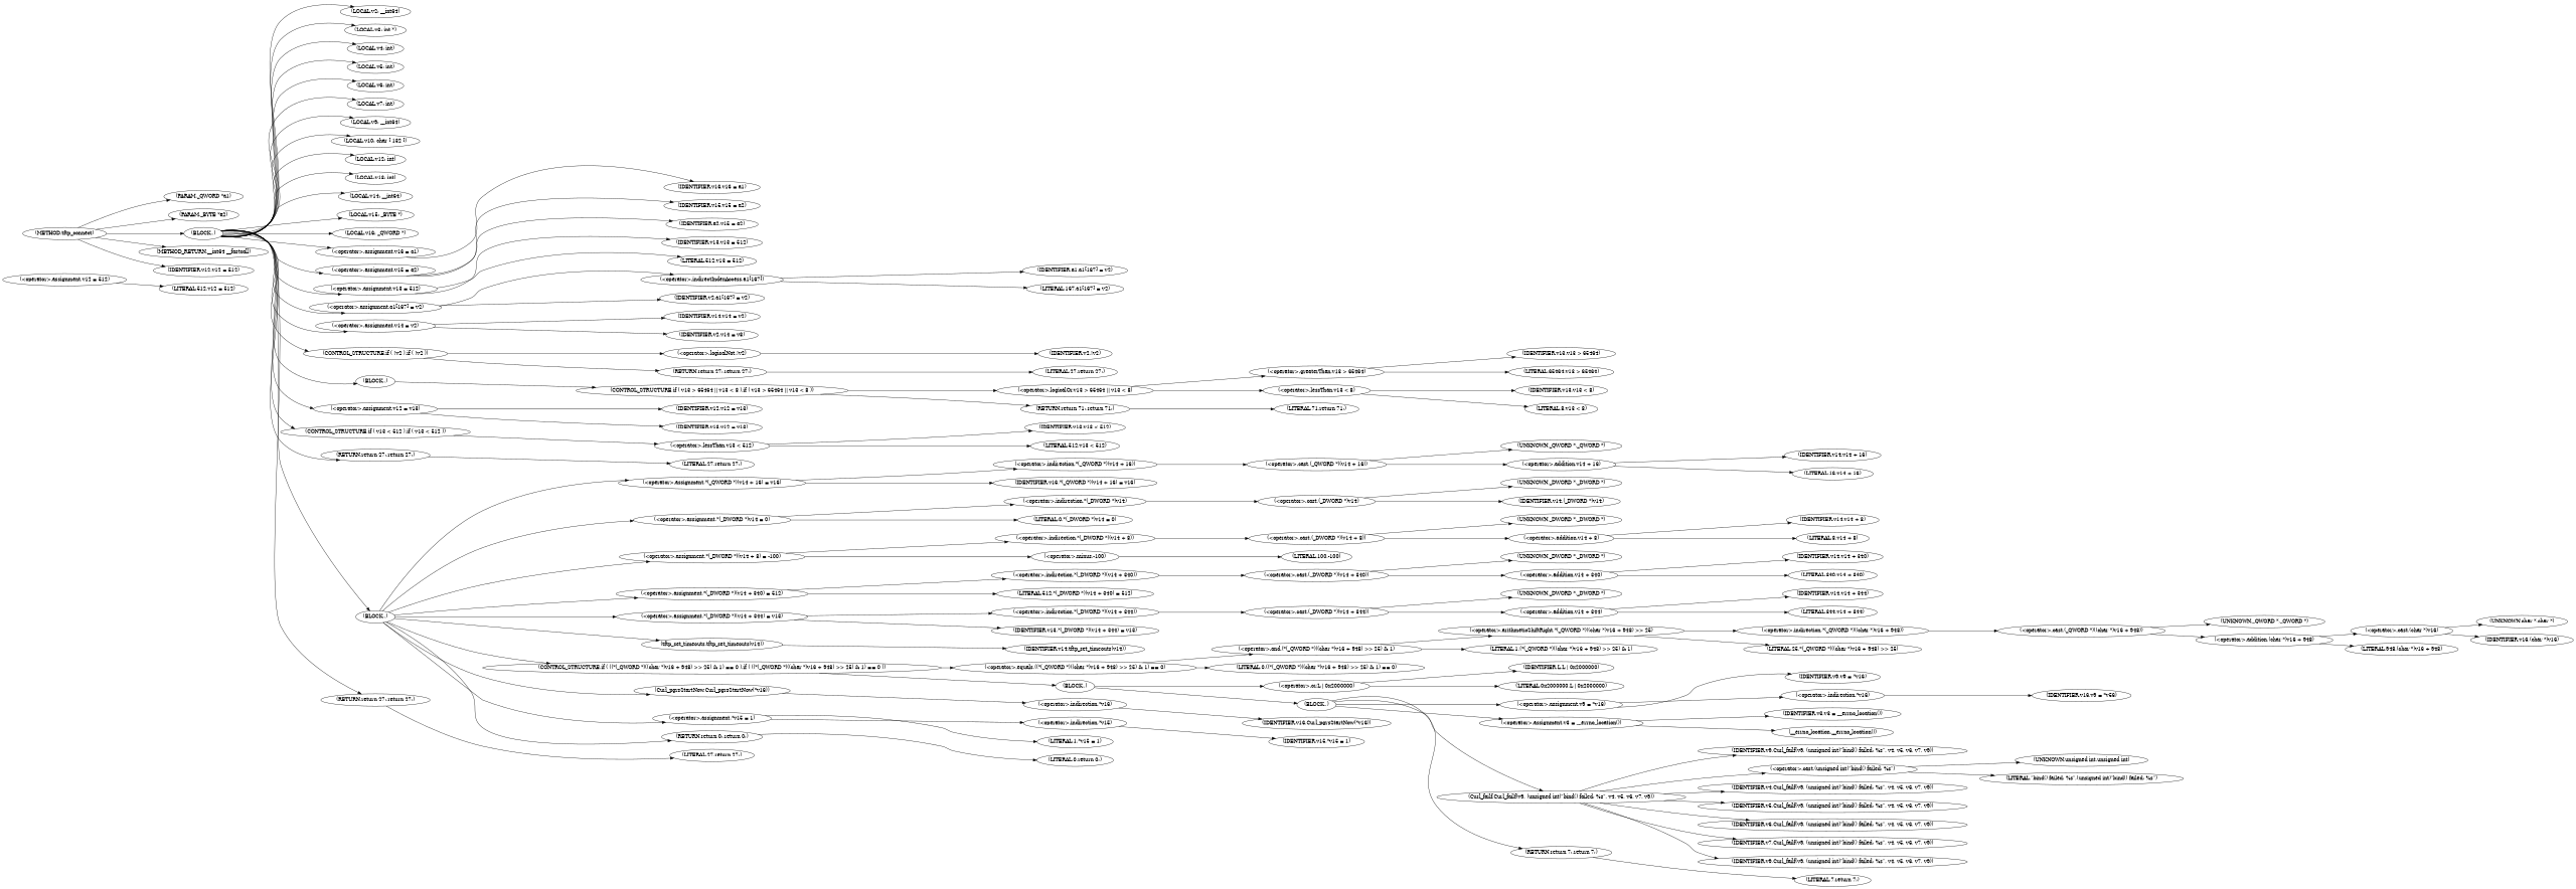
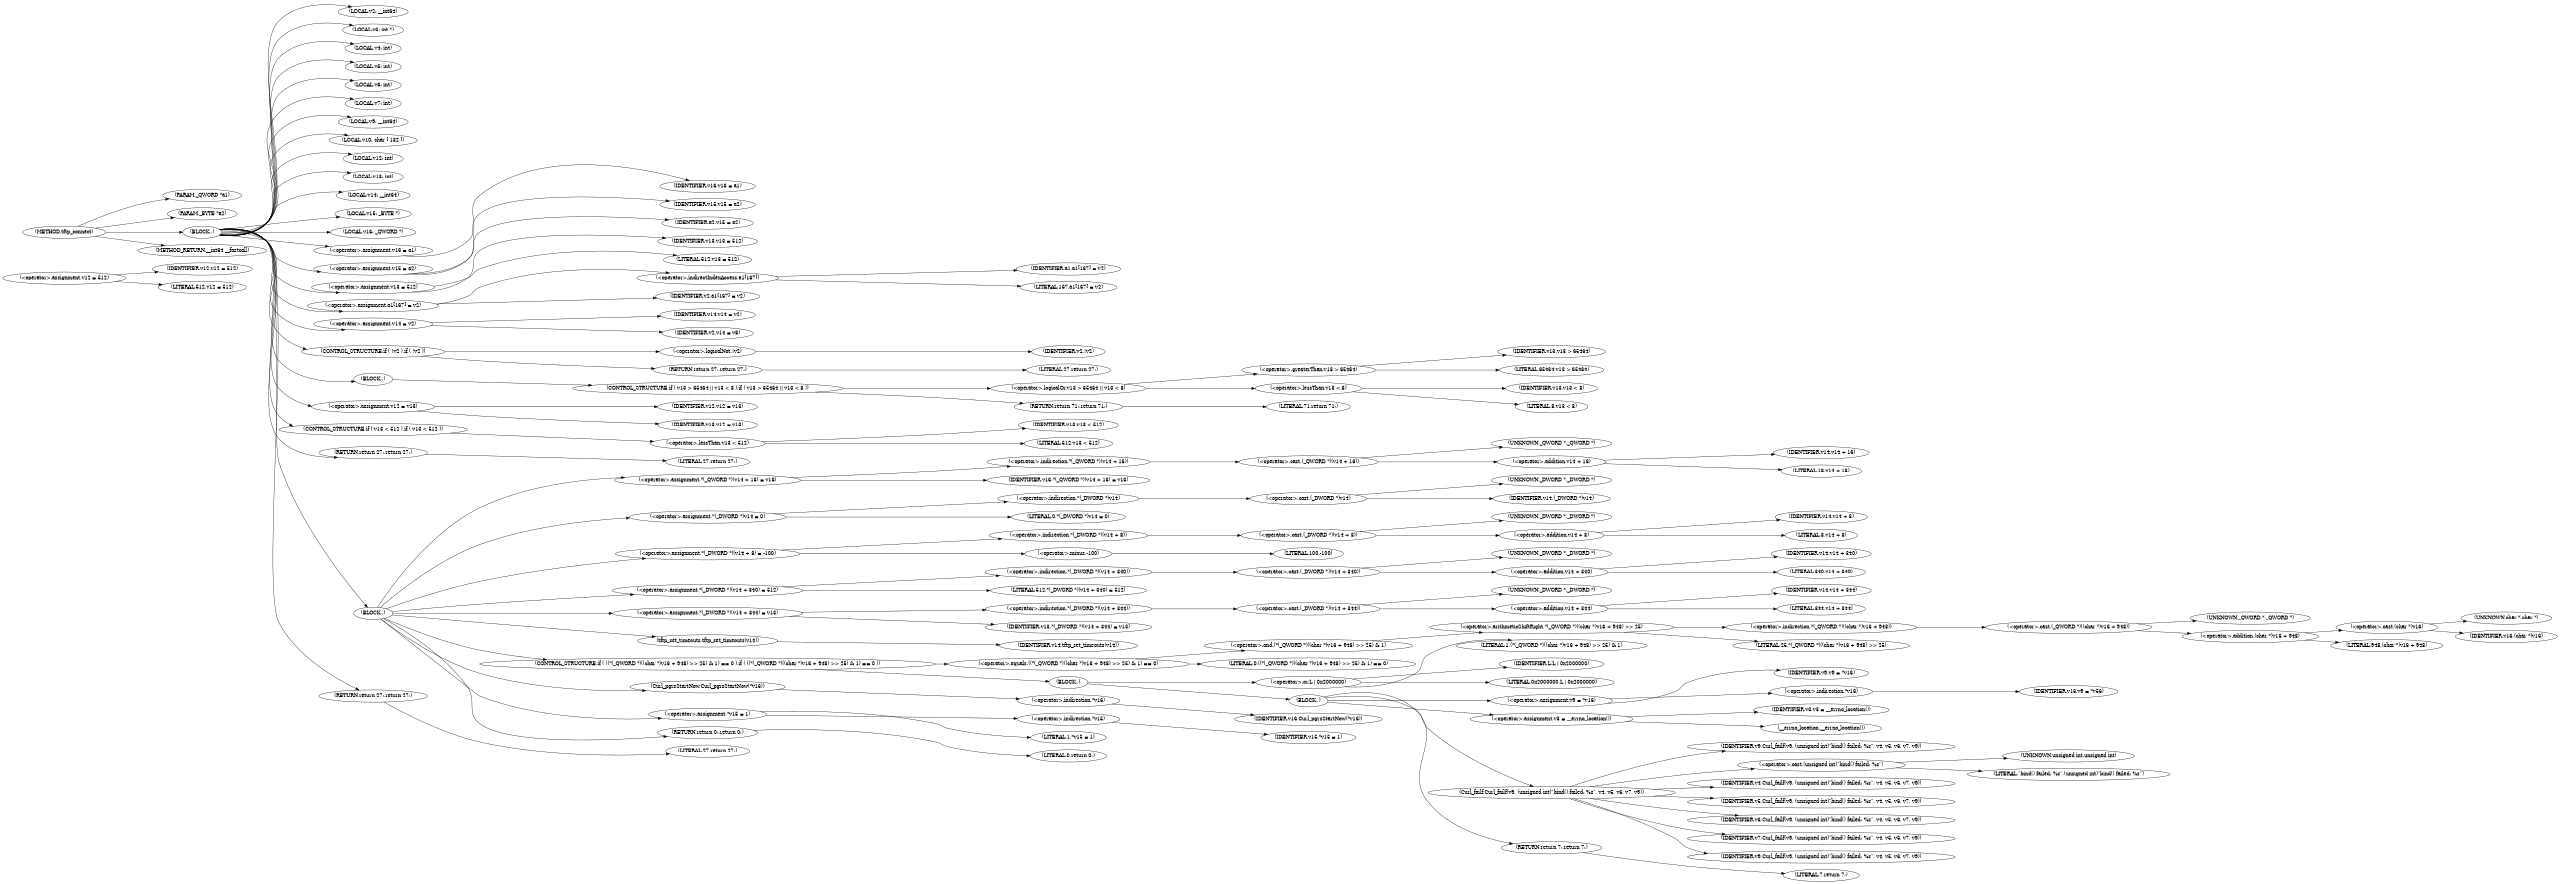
  digraph {
    rankdir=LR
    n1 [label="(METHOD,tftp_connect)"]
    n2 [label="(PARAM,_QWORD *a1)"]
    n3 [label="(PARAM,_BYTE *a2)"]
    n4 [label="(BLOCK,,)"]
    n5 [label="(METHOD_RETURN,__int64 __fastcall)"]
    n6 [label="(LOCAL,v2: __int64)"]
    n7 [label="(LOCAL,v3: int *)"]
    n8 [label="(LOCAL,v4: int)"]
    n9 [label="(LOCAL,v5: int)"]
    n10 [label="(LOCAL,v6: int)"]
    n11 [label="(LOCAL,v7: int)"]
    n12 [label="(LOCAL,v9: __int64)"]
    n13 [label="(LOCAL,v10: char [ 132 ])"]
    n14 [label="(LOCAL,v12: int)"]
    n15 [label="(LOCAL,v13: int)"]
    n16 [label="(LOCAL,v14: __int64)"]
    n17 [label="(LOCAL,v15: _BYTE *)"]
    n18 [label="(LOCAL,v16: _QWORD *)"]
    n19 [label="(<operator>.assignment,v16 = a1)"]
    n20 [label="(<operator>.assignment,v15 = a2)"]
    n21 [label="(<operator>.assignment,v13 = 512)"]
    n22 [label="(<operator>.assignment,a1[167] = v2)"]
    n23 [label="(<operator>.assignment,v14 = v2)"]
    n24 [label="(CONTROL_STRUCTURE,if ( !v2 ),if ( !v2 ))"]
    n25 [label="(BLOCK,,)"]
    n26 [label="(<operator>.assignment,v12 = v13)"]
    n27 [label="(CONTROL_STRUCTURE,if ( v13 < 512 ),if ( v13 < 512 ))"]
    n28 [label="(RETURN,return 27;,return 27;)"]
    n29 [label="(BLOCK,,)"]
    n30 [label="(RETURN,return 27;,return 27;)"]
    n31 [label="(IDENTIFIER,v16,v16 = a1)"]
    n32 [label="(IDENTIFIER,v15,v15 = a2)"]
    n33 [label="(IDENTIFIER,a2,v15 = a2)"]
    n34 [label="(IDENTIFIER,v13,v13 = 512)"]
    n35 [label="(LITERAL,512,v13 = 512)"]
    n36 [label="(<operator>.indirectIndexAccess,a1[167])"]
    n37 [label="(IDENTIFIER,v2,a1[167] = v2)"]
    n38 [label="(IDENTIFIER,v14,v14 = v2)"]
    n39 [label="(IDENTIFIER,v2,v14 = v8)"]
    n40 [label="(<operator>.logicalNot,!v2)"]
    n41 [label="(RETURN,return 27;,return 27;)"]
    n42 [label="(CONTROL_STRUCTURE,if ( v13 > 65464 || v13 < 8 ),if ( v13 > 65464 || v13 < 8 ))"]
    n43 [label="(IDENTIFIER,v12,v12 = v13)"]
    n44 [label="(IDENTIFIER,v13,v12 = v13)"]
    n45 [label="(<operator>.lessThan,v13 < 512)"]
    n46 [label="(LITERAL,27,return 27;)"]
    n47 [label="(<operator>.assignment,*(_QWORD *)(v14 + 16) = v16)"]
    n48 [label="(<operator>.assignment,*(_DWORD *)v14 = 0)"]
    n49 [label="(<operator>.assignment,*(_DWORD *)(v14 + 8) = -100)"]
    n50 [label="(<operator>.assignment,*(_DWORD *)(v14 + 340) = 512)"]
    n51 [label="(<operator>.assignment,*(_DWORD *)(v14 + 344) = v13)"]
    n52 [label="(tftp_set_timeouts,tftp_set_timeouts(v14))"]
    n53 [label="(CONTROL_STRUCTURE,if ( ((*(_QWORD *)((char *)v16 + 948) >> 25) & 1) == 0 ),if ( ((*(_QWORD *)((char *)v16 + 948) >> 25) & 1) == 0 ))"]
    n54 [label="(Curl_pgrsStartNow,Curl_pgrsStartNow(*v16))"]
    n55 [label="(<operator>.assignment,*v15 = 1)"]
    n56 [label="(RETURN,return 0;,return 0;)"]
    n57 [label="(LITERAL,27,return 27;)"]
    n58 [label="(IDENTIFIER,a1,a1[167] = v2)"]
    n59 [label="(LITERAL,167,a1[167] = v2)"]
    n60 [label="(IDENTIFIER,v2,!v2)"]
    n61 [label="(LITERAL,27,return 27;)"]
    n62 [label="(<operator>.logicalOr,v13 > 65464 || v13 < 8)"]
    n63 [label="(RETURN,return 71;,return 71;)"]
    n64 [label="(<operator>.greaterThan,v13 > 65464)"]
    n65 [label="(<operator>.lessThan,v13 < 8)"]
    n66 [label="(LITERAL,71,return 71;)"]
    n67 [label="(IDENTIFIER,v13,v13 > 65464)"]
    n68 [label="(LITERAL,65464,v13 > 65464)"]
    n69 [label="(IDENTIFIER,v13,v13 < 8)"]
    n70 [label="(LITERAL,8,v13 < 8)"]
    n71 [label="(IDENTIFIER,v13,v13 < 512)"]
    n72 [label="(LITERAL,512,v13 < 512)"]
    n73 [label="(<operator>.assignment,v12 = 512)"]
    n74 [label="(IDENTIFIER,v12,v12 = 512)"]
    n75 [label="(LITERAL,512,v12 = 512)"]
    n76 [label="(<operator>.indirection,*(_QWORD *)(v14 + 16))"]
    n77 [label="(IDENTIFIER,v16,*(_QWORD *)(v14 + 16) = v16)"]
    n78 [label="(<operator>.indirection,*(_DWORD *)v14)"]
    n79 [label="(LITERAL,0,*(_DWORD *)v14 = 0)"]
    n80 [label="(<operator>.indirection,*(_DWORD *)(v14 + 8))"]
    n81 [label="(<operator>.minus,-100)"]
    n82 [label="(<operator>.indirection,*(_DWORD *)(v14 + 340))"]
    n83 [label="(LITERAL,512,*(_DWORD *)(v14 + 340) = 512)"]
    n84 [label="(<operator>.indirection,*(_DWORD *)(v14 + 344))"]
    n85 [label="(IDENTIFIER,v13,*(_DWORD *)(v14 + 344) = v13)"]
    n86 [label="(IDENTIFIER,v14,tftp_set_timeouts(v14))"]
    n87 [label="(<operator>.equals,((*(_QWORD *)((char *)v16 + 948) >> 25) & 1) == 0)"]
    n88 [label="(BLOCK,,)"]
    n89 [label="(<operator>.indirection,*v16)"]
    n90 [label="(<operator>.indirection,*v15)"]
    n91 [label="(LITERAL,1,*v15 = 1)"]
    n92 [label="(LITERAL,0,return 0;)"]
    n93 [label="(<operator>.cast,(_QWORD *)(v14 + 16))"]
    n94 [label="(UNKNOWN,_QWORD *,_QWORD *)"]
    n95 [label="(<operator>.addition,v14 + 16)"]
    n96 [label="(IDENTIFIER,v14,v14 + 16)"]
    n97 [label="(LITERAL,16,v14 + 16)"]
    n98 [label="(<operator>.cast,(_DWORD *)v14)"]
    n99 [label="(UNKNOWN,_DWORD *,_DWORD *)"]
    n100 [label="(IDENTIFIER,v14,(_DWORD *)v14)"]
    n101 [label="(<operator>.cast,(_DWORD *)(v14 + 8))"]
    n102 [label="(LITERAL,100,-100)"]
    n103 [label="(UNKNOWN,_DWORD *,_DWORD *)"]
    n104 [label="(<operator>.addition,v14 + 8)"]
    n105 [label="(IDENTIFIER,v14,v14 + 8)"]
    n106 [label="(LITERAL,8,v14 + 8)"]
    n107 [label="(<operator>.cast,(_DWORD *)(v14 + 340))"]
    n108 [label="(UNKNOWN,_DWORD *,_DWORD *)"]
    n109 [label="(<operator>.addition,v14 + 340)"]
    n110 [label="(IDENTIFIER,v14,v14 + 340)"]
    n111 [label="(LITERAL,340,v14 + 340)"]
    n112 [label="(<operator>.cast,(_DWORD *)(v14 + 344))"]
    n113 [label="(UNKNOWN,_DWORD *,_DWORD *)"]
    n114 [label="(<operator>.addition,v14 + 344)"]
    n115 [label="(IDENTIFIER,v14,v14 + 344)"]
    n116 [label="(LITERAL,344,v14 + 344)"]
    n117 [label="(<operator>.and,(*(_QWORD *)((char *)v16 + 948) >> 25) & 1)"]
    n118 [label="(LITERAL,0,((*(_QWORD *)((char *)v16 + 948) >> 25) & 1) == 0)"]
    n119 [label="(BLOCK,,)"]
    n120 [label="(<operator>.or,L | 0x2000000)"]
    n121 [label="(<operator>.arithmeticShiftRight,*(_QWORD *)((char *)v16 + 948) >> 25)"]
    n122 [label="(LITERAL,1,(*(_QWORD *)((char *)v16 + 948) >> 25) & 1)"]
    n123 [label="(<operator>.indirection,*(_QWORD *)((char *)v16 + 948))"]
    n124 [label="(LITERAL,25,*(_QWORD *)((char *)v16 + 948) >> 25)"]
    n125 [label="(<operator>.cast,(_QWORD *)((char *)v16 + 948))"]
    n126 [label="(UNKNOWN,_QWORD *,_QWORD *)"]
    n127 [label="(<operator>.addition,(char *)v16 + 948)"]
    n128 [label="(<operator>.cast,(char *)v16)"]
    n129 [label="(LITERAL,948,(char *)v16 + 948)"]
    n130 [label="(UNKNOWN,char *,char *)"]
    n131 [label="(IDENTIFIER,v16,(char *)v16)"]
    n132 [label="(<operator>.assignment,v9 = *v16)"]
    n133 [label="(<operator>.assignment,v3 = __errno_location())"]
    n134 [label="(Curl_failf,Curl_failf(v9, (unsigned int)\"bind() failed; %s\", v4, v5, v6, v7, v9))"]
    n135 [label="(RETURN,return 7;,return 7;)"]
    n136 [label="(IDENTIFIER,L,L | 0x2000000)"]
    n137 [label="(LITERAL,0x2000000,L | 0x2000000)"]
    n138 [label="(IDENTIFIER,v9,v9 = *v16)"]
    n139 [label="(<operator>.indirection,*v16)"]
    n140 [label="(IDENTIFIER,v3,v3 = __errno_location())"]
    n141 [label="(__errno_location,__errno_location())"]
    n142 [label="(IDENTIFIER,v9,Curl_failf(v9, (unsigned int)\"bind() failed; %s\", v4, v5, v6, v7, v9))"]
    n143 [label="(<operator>.cast,(unsigned int)\"bind() failed; %s\")"]
    n144 [label="(IDENTIFIER,v4,Curl_failf(v9, (unsigned int)\"bind() failed; %s\", v4, v5, v6, v7, v9))"]
    n145 [label="(IDENTIFIER,v5,Curl_failf(v9, (unsigned int)\"bind() failed; %s\", v4, v5, v6, v7, v9))"]
    n146 [label="(IDENTIFIER,v6,Curl_failf(v9, (unsigned int)\"bind() failed; %s\", v4, v5, v6, v7, v9))"]
    n147 [label="(IDENTIFIER,v7,Curl_failf(v9, (unsigned int)\"bind() failed; %s\", v4, v5, v6, v7, v9))"]
    n148 [label="(IDENTIFIER,v9,Curl_failf(v9, (unsigned int)\"bind() failed; %s\", v4, v5, v6, v7, v9))"]
    n149 [label="(LITERAL,7,return 7;)"]
    n150 [label="(IDENTIFIER,v16,v9 = *v56)"]
    n151 [label="(UNKNOWN,unsigned int,unsigned int)"]
    n152 [label="(LITERAL,\"bind() failed; %s\",(unsigned int)\"bind() failed; %s\")"]
    n153 [label="(IDENTIFIER,v16,Curl_pgrsStartNow(*v16))"]
    n154 [label="(IDENTIFIER,v15,*v15 = 1)"]
    n1 -> n2
    n1 -> n3
    n1 -> n4
    n1 -> n5
    n4 -> n6
    n4 -> n7
    n4 -> n8
    n4 -> n9
    n4 -> n10
    n4 -> n11
    n4 -> n12
    n4 -> n13
    n4 -> n14
    n4 -> n15
    n4 -> n16
    n4 -> n17
    n4 -> n18
    n4 -> n19
    n4 -> n20
    n4 -> n21
    n4 -> n22
    n4 -> n23
    n4 -> n24
    n4 -> n25
    n4 -> n26
    n4 -> n27
    n4 -> n28
    n4 -> n29
    n4 -> n30
    n19 -> n31
    n20 -> n32
    n20 -> n33
    n21 -> n34
    n21 -> n35
    n22 -> n36
    n22 -> n37
    n23 -> n38
    n23 -> n39
    n24 -> n40
    n24 -> n41
    n25 -> n42
    n26 -> n43
    n26 -> n44
    n27 -> n45
    n28 -> n46
    n29 -> n47
    n29 -> n48
    n29 -> n49
    n29 -> n50
    n29 -> n51
    n29 -> n52
    n29 -> n53
    n29 -> n54
    n29 -> n55
    n29 -> n56
    n30 -> n57
    n36 -> n58
    n36 -> n59
    n40 -> n60
    n41 -> n61
    n42 -> n62
    n42 -> n63
    n45 -> n71
    n45 -> n72
    n47 -> n76
    n47 -> n77
    n48 -> n78
    n48 -> n79
    n49 -> n80
    n49 -> n81
    n50 -> n82
    n50 -> n83
    n51 -> n84
    n51 -> n85
    n52 -> n86
    n53 -> n87
    n53 -> n88
    n54 -> n89
    n55 -> n90
    n55 -> n91
    n56 -> n92
    n62 -> n64
    n62 -> n65
    n63 -> n66
    n64 -> n67
    n64 -> n68
    n65 -> n69
    n65 -> n70
-   n1 -> n74
+   n73 -> n74
    n73 -> n75
    n76 -> n93
    n78 -> n98
    n80 -> n101
    n81 -> n102
    n82 -> n107
    n84 -> n112
    n87 -> n117
    n87 -> n118
    n88 -> n119
    n88 -> n120
    n89 -> n153
    n90 -> n154
    n93 -> n94
    n93 -> n95
    n95 -> n96
    n95 -> n97
    n98 -> n99
    n98 -> n100
    n101 -> n103
    n101 -> n104
    n104 -> n105
    n104 -> n106
    n107 -> n108
    n107 -> n109
    n109 -> n110
    n109 -> n111
    n112 -> n113
    n112 -> n114
    n114 -> n115
    n114 -> n116
    n117 -> n121
-   n117 -> n122
+   n120 -> n122
    n119 -> n132
    n119 -> n133
    n119 -> n134
    n119 -> n135
    n120 -> n136
    n120 -> n137
    n121 -> n123
    n121 -> n124
    n123 -> n125
    n125 -> n126
    n125 -> n127
    n127 -> n128
    n127 -> n129
    n128 -> n130
    n128 -> n131
    n132 -> n138
    n132 -> n139
    n133 -> n140
    n133 -> n141
    n134 -> n142
    n134 -> n143
    n134 -> n144
    n134 -> n145
    n134 -> n146
    n134 -> n147
    n134 -> n148
    n135 -> n149
    n139 -> n150
    n143 -> n151
    n143 -> n152
  }
